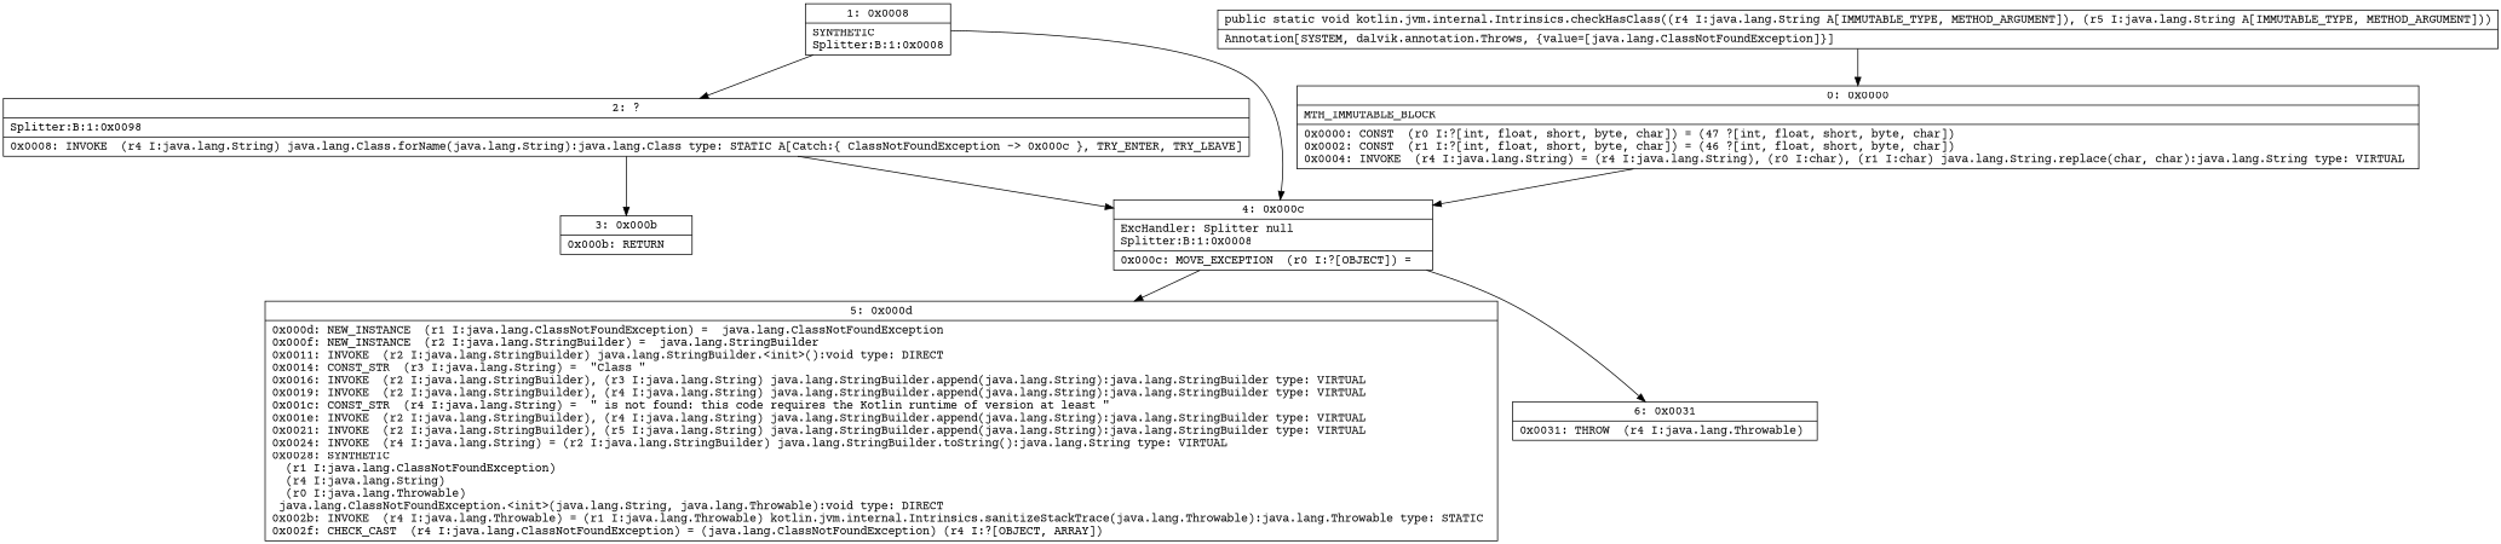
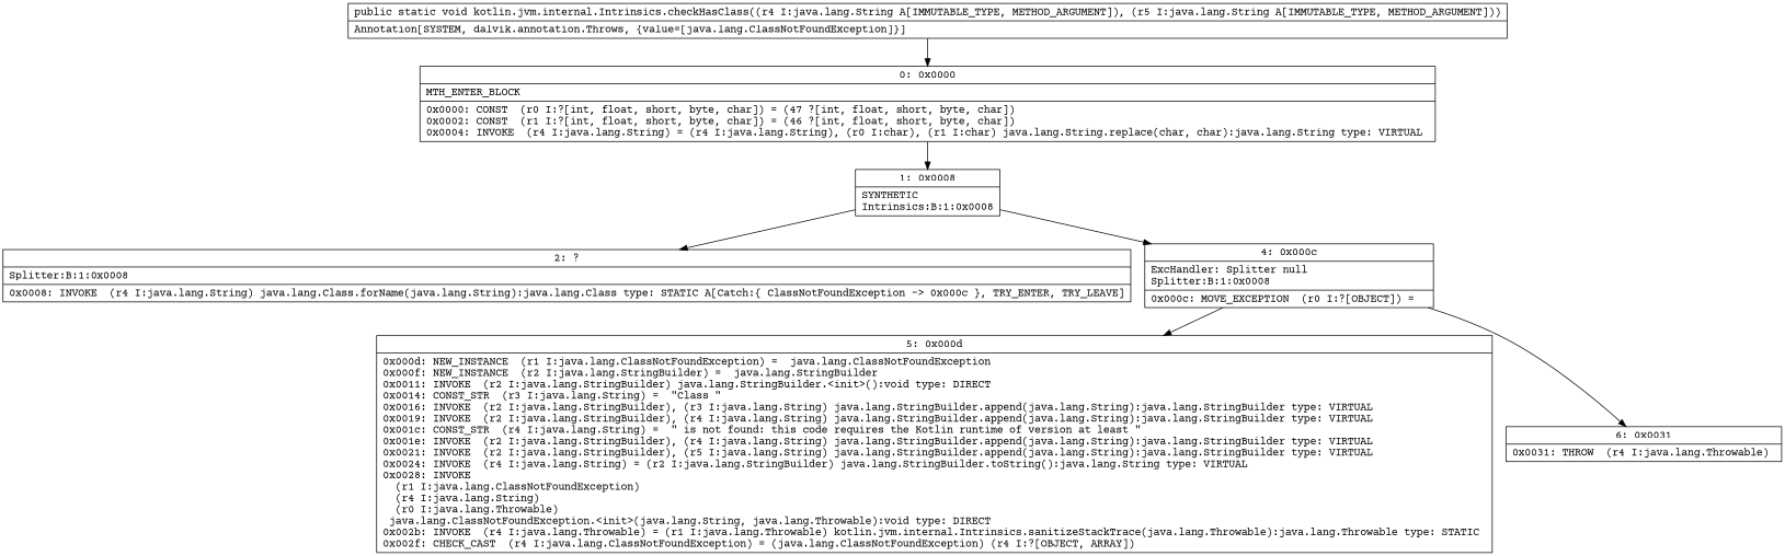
  digraph {
    fontname="Courier Prime"
    node [fontname="Courier Prime" shape=record]
    edge [fontname="Courier Prime"]
-   n1 [label="{0\:\ 0x0000|MTH_IMMUTABLE_BLOCK\l|0x0000: CONST  (r0 I:?[int, float, short, byte, char]) = (47 ?[int, float, short, byte, char]) \l0x0002: CONST  (r1 I:?[int, float, short, byte, char]) = (46 ?[int, float, short, byte, char]) \l0x0004: INVOKE  (r4 I:java.lang.String) = (r4 I:java.lang.String), (r0 I:char), (r1 I:char) java.lang.String.replace(char, char):java.lang.String type: VIRTUAL \l}"]
-   n2 [label="{1\:\ 0x0008|SYNTHETIC\lSplitter:B:1:0x0008\l}"]
-   n3 [label="{2\:\ ?|Splitter:B:1:0x0098\l|0x0008: INVOKE  (r4 I:java.lang.String) java.lang.Class.forName(java.lang.String):java.lang.Class type: STATIC A[Catch:\{ ClassNotFoundException \-\> 0x000c \}, TRY_ENTER, TRY_LEAVE]\l}"]
+   n1 [label="{0\:\ 0x0000|MTH_ENTER_BLOCK\l|0x0000: CONST  (r0 I:?[int, float, short, byte, char]) = (47 ?[int, float, short, byte, char]) \l0x0002: CONST  (r1 I:?[int, float, short, byte, char]) = (46 ?[int, float, short, byte, char]) \l0x0004: INVOKE  (r4 I:java.lang.String) = (r4 I:java.lang.String), (r0 I:char), (r1 I:char) java.lang.String.replace(char, char):java.lang.String type: VIRTUAL \l}"]
+   n2 [label="{1\:\ 0x0008|SYNTHETIC\lIntrinsics:B:1:0x0008\l}"]
+   n3 [label="{2\:\ ?|Splitter:B:1:0x0008\l|0x0008: INVOKE  (r4 I:java.lang.String) java.lang.Class.forName(java.lang.String):java.lang.Class type: STATIC A[Catch:\{ ClassNotFoundException \-\> 0x000c \}, TRY_ENTER, TRY_LEAVE]\l}"]
    n4 [label="{4\:\ 0x000c|ExcHandler: Splitter null\lSplitter:B:1:0x0008\l|0x000c: MOVE_EXCEPTION  (r0 I:?[OBJECT]) =  \l}"]
-   n5 [label="{3\:\ 0x000b|0x000b: RETURN   \l}"]
-   n6 [label="{5\:\ 0x000d|0x000d: NEW_INSTANCE  (r1 I:java.lang.ClassNotFoundException) =  java.lang.ClassNotFoundException \l0x000f: NEW_INSTANCE  (r2 I:java.lang.StringBuilder) =  java.lang.StringBuilder \l0x0011: INVOKE  (r2 I:java.lang.StringBuilder) java.lang.StringBuilder.\<init\>():void type: DIRECT \l0x0014: CONST_STR  (r3 I:java.lang.String) =  \"Class \" \l0x0016: INVOKE  (r2 I:java.lang.StringBuilder), (r3 I:java.lang.String) java.lang.StringBuilder.append(java.lang.String):java.lang.StringBuilder type: VIRTUAL \l0x0019: INVOKE  (r2 I:java.lang.StringBuilder), (r4 I:java.lang.String) java.lang.StringBuilder.append(java.lang.String):java.lang.StringBuilder type: VIRTUAL \l0x001c: CONST_STR  (r4 I:java.lang.String) =  \" is not found: this code requires the Kotlin runtime of version at least \" \l0x001e: INVOKE  (r2 I:java.lang.StringBuilder), (r4 I:java.lang.String) java.lang.StringBuilder.append(java.lang.String):java.lang.StringBuilder type: VIRTUAL \l0x0021: INVOKE  (r2 I:java.lang.StringBuilder), (r5 I:java.lang.String) java.lang.StringBuilder.append(java.lang.String):java.lang.StringBuilder type: VIRTUAL \l0x0024: INVOKE  (r4 I:java.lang.String) = (r2 I:java.lang.StringBuilder) java.lang.StringBuilder.toString():java.lang.String type: VIRTUAL \l0x0028: SYNTHETIC  \l  (r1 I:java.lang.ClassNotFoundException)\l  (r4 I:java.lang.String)\l  (r0 I:java.lang.Throwable)\l java.lang.ClassNotFoundException.\<init\>(java.lang.String, java.lang.Throwable):void type: DIRECT \l0x002b: INVOKE  (r4 I:java.lang.Throwable) = (r1 I:java.lang.Throwable) kotlin.jvm.internal.Intrinsics.sanitizeStackTrace(java.lang.Throwable):java.lang.Throwable type: STATIC \l0x002f: CHECK_CAST  (r4 I:java.lang.ClassNotFoundException) = (java.lang.ClassNotFoundException) (r4 I:?[OBJECT, ARRAY]) \l}"]
+   n6 [label="{5\:\ 0x000d|0x000d: NEW_INSTANCE  (r1 I:java.lang.ClassNotFoundException) =  java.lang.ClassNotFoundException \l0x000f: NEW_INSTANCE  (r2 I:java.lang.StringBuilder) =  java.lang.StringBuilder \l0x0011: INVOKE  (r2 I:java.lang.StringBuilder) java.lang.StringBuilder.\<init\>():void type: DIRECT \l0x0014: CONST_STR  (r3 I:java.lang.String) =  \"Class \" \l0x0016: INVOKE  (r2 I:java.lang.StringBuilder), (r3 I:java.lang.String) java.lang.StringBuilder.append(java.lang.String):java.lang.StringBuilder type: VIRTUAL \l0x0019: INVOKE  (r2 I:java.lang.StringBuilder), (r4 I:java.lang.String) java.lang.StringBuilder.append(java.lang.String):java.lang.StringBuilder type: VIRTUAL \l0x001c: CONST_STR  (r4 I:java.lang.String) =  \" is not found: this code requires the Kotlin runtime of version at least \" \l0x001e: INVOKE  (r2 I:java.lang.StringBuilder), (r4 I:java.lang.String) java.lang.StringBuilder.append(java.lang.String):java.lang.StringBuilder type: VIRTUAL \l0x0021: INVOKE  (r2 I:java.lang.StringBuilder), (r5 I:java.lang.String) java.lang.StringBuilder.append(java.lang.String):java.lang.StringBuilder type: VIRTUAL \l0x0024: INVOKE  (r4 I:java.lang.String) = (r2 I:java.lang.StringBuilder) java.lang.StringBuilder.toString():java.lang.String type: VIRTUAL \l0x0028: INVOKE  \l  (r1 I:java.lang.ClassNotFoundException)\l  (r4 I:java.lang.String)\l  (r0 I:java.lang.Throwable)\l java.lang.ClassNotFoundException.\<init\>(java.lang.String, java.lang.Throwable):void type: DIRECT \l0x002b: INVOKE  (r4 I:java.lang.Throwable) = (r1 I:java.lang.Throwable) kotlin.jvm.internal.Intrinsics.sanitizeStackTrace(java.lang.Throwable):java.lang.Throwable type: STATIC \l0x002f: CHECK_CAST  (r4 I:java.lang.ClassNotFoundException) = (java.lang.ClassNotFoundException) (r4 I:?[OBJECT, ARRAY]) \l}"]
    n7 [label="{6\:\ 0x0031|0x0031: THROW  (r4 I:java.lang.Throwable) \l}"]
    n8 [label="{public static void kotlin.jvm.internal.Intrinsics.checkHasClass((r4 I:java.lang.String A[IMMUTABLE_TYPE, METHOD_ARGUMENT]), (r5 I:java.lang.String A[IMMUTABLE_TYPE, METHOD_ARGUMENT]))  | Annotation[SYSTEM, dalvik.annotation.Throws, \{value=[java.lang.ClassNotFoundException]\}]\l}"]
-   n1 -> n4
+   n1 -> n2
    n2 -> n3
    n2 -> n4
-   n3 -> n4
-   n3 -> n5
    n4 -> n6
    n4 -> n7
    n8 -> n1
  }
